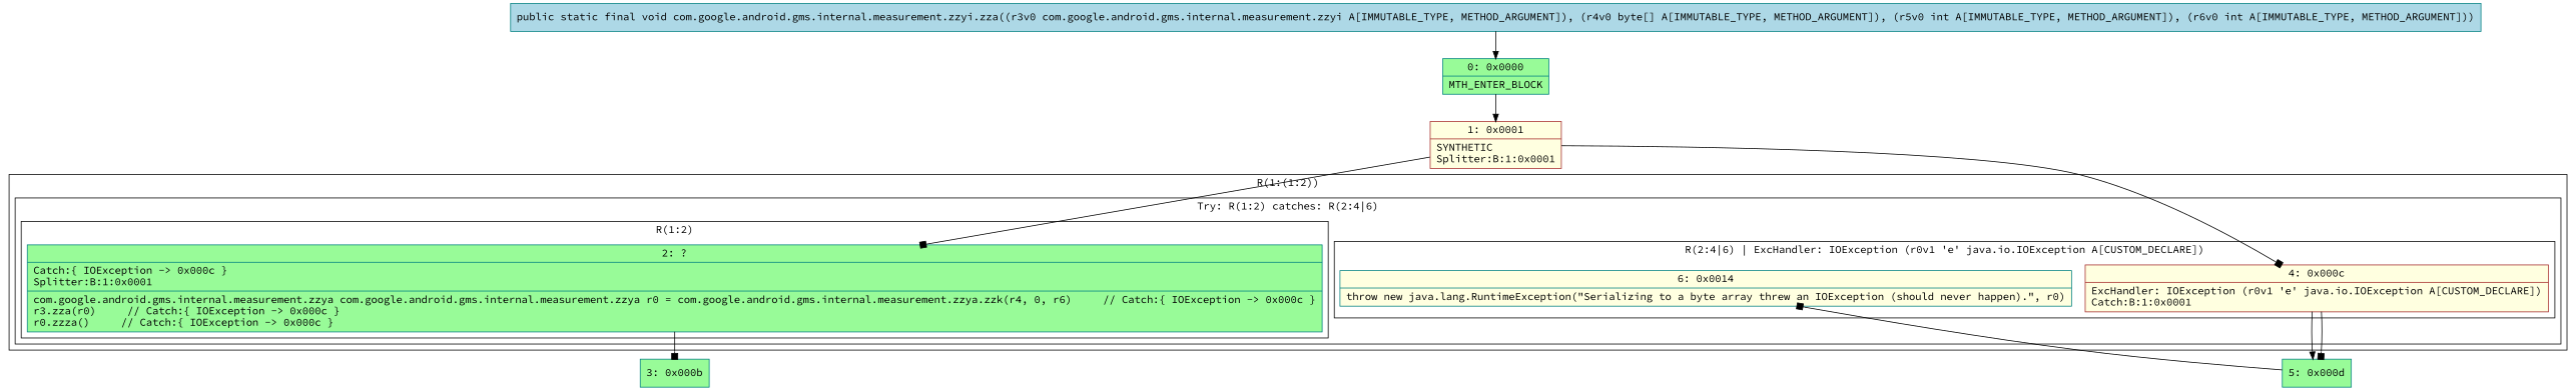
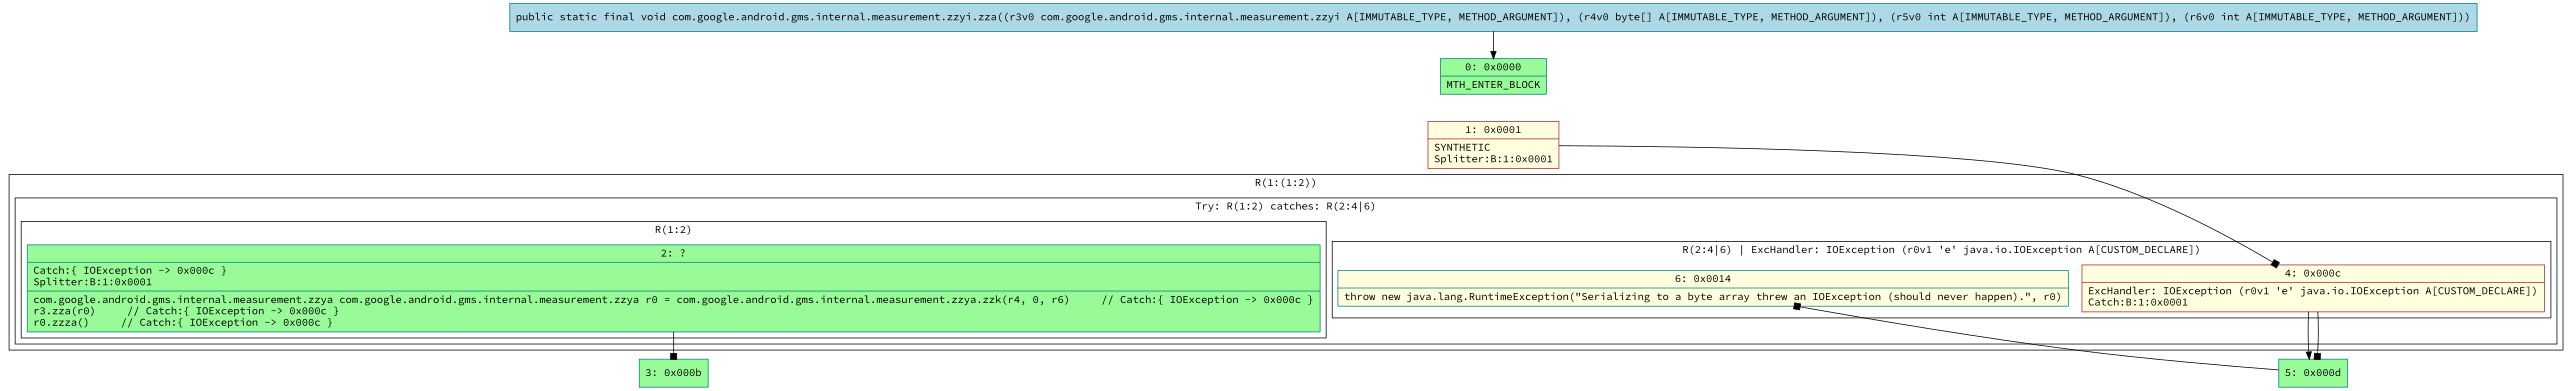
  digraph {
    fontname="Source Code Pro"
    node [color=teal fillcolor=palegreen fontname="Source Code Pro" shape=record style=filled]
    edge [arrowhead=box fontname="Source Code Pro"]
    n1 [label="{2\:\ ?|Catch:\{ IOException \-\> 0x000c \}\lSplitter:B:1:0x0001\l|com.google.android.gms.internal.measurement.zzya com.google.android.gms.internal.measurement.zzya r0 = com.google.android.gms.internal.measurement.zzya.zzk(r4, 0, r6)     \/\/ Catch:\{ IOException \-\> 0x000c \}\lr3.zza(r0)     \/\/ Catch:\{ IOException \-\> 0x000c \}\lr0.zzza()     \/\/ Catch:\{ IOException \-\> 0x000c \}\l}"]
    n2 [color=brown fillcolor=lightyellow label="{4\:\ 0x000c|ExcHandler: IOException (r0v1 'e' java.io.IOException A[CUSTOM_DECLARE])\lCatch:B:1:0x0001\l}"]
    n3 [fillcolor=lightyellow label="{6\:\ 0x0014|throw new java.lang.RuntimeException(\"Serializing to a byte array threw an IOException (should never happen).\", r0)\l}"]
    n4 [label="{3\:\ 0x000b}"]
    n5 [label="{5\:\ 0x000d}"]
    n6 [label="{0\:\ 0x0000|MTH_ENTER_BLOCK\l}"]
    n7 [color=brown fillcolor=lightyellow label="{1\:\ 0x0001|SYNTHETIC\lSplitter:B:1:0x0001\l}"]
    n8 [fillcolor=lightblue label="{public static final void com.google.android.gms.internal.measurement.zzyi.zza((r3v0 com.google.android.gms.internal.measurement.zzyi A[IMMUTABLE_TYPE, METHOD_ARGUMENT]), (r4v0 byte[] A[IMMUTABLE_TYPE, METHOD_ARGUMENT]), (r5v0 int A[IMMUTABLE_TYPE, METHOD_ARGUMENT]), (r6v0 int A[IMMUTABLE_TYPE, METHOD_ARGUMENT])) }"]
    subgraph cluster_1 {
      label="R(1:(1:2))"
      subgraph cluster_2 {
        label="Try: R(1:2) catches: R(2:4|6)"
        subgraph cluster_3 {
          label="R(1:2)"
          n1
        }
        subgraph cluster_4 {
          label="R(2:4|6) | ExcHandler: IOException (r0v1 'e' java.io.IOException A[CUSTOM_DECLARE])\l"
          n2
          n3
        }
      }
    }
    subgraph cluster_5 {
      label="R(2:4|6) | ExcHandler: IOException (r0v1 'e' java.io.IOException A[CUSTOM_DECLARE])\l"
    }
    n1 -> n4
    n2 -> n5 [arrowhead=normal]
    n2 -> n5
    n5 -> n3
-   n6 -> n7 [arrowhead=normal]
-   n7 -> n1
    n7 -> n2
    n8 -> n6 [arrowhead=normal]
  }
